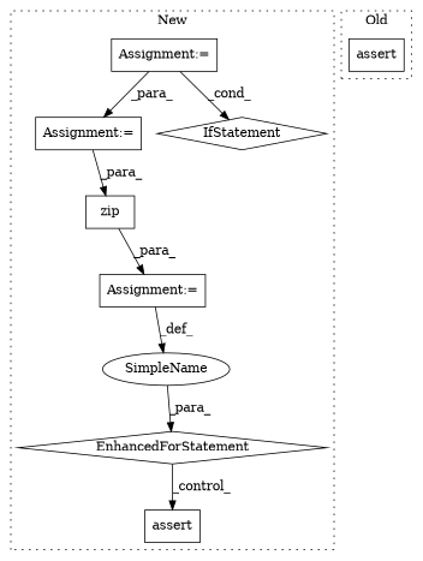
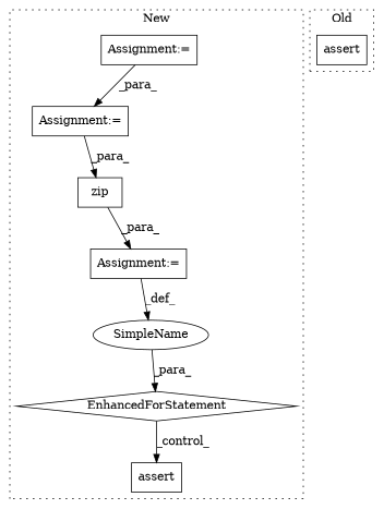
  digraph {
    node [a=7 l="68,2" s="3419,3557" shape=box]
    n1 [a=32 l="4,1" label=zip s="3500,3556"]
    n2 [l=1 label="Assignment:=" s=3149]
    n3 [a=32 l="16,1" label=assert s="3604,3632"]
    n4 [label="Assignment:="]
    n5 [a=70 label=EnhancedForStatement shape=diamond]
    n6 [a=42 l=2 label=SimpleName s=3495 shape=ellipse]
    n7 [l=2 label="Assignment:=" s=3393]
-   n8 [a=25 l="4,2" label=IfStatement s="3296,3325" shape=diamond]
    n9 [a=6 l=7 label=assert s=2609]
    subgraph cluster_1 {
      label=New
      style=dotted
      n1
      n2
      n3
      n4
      n5
      n6
      n7
-     n8
    }
    subgraph cluster_2 {
      label=Old
      style=dotted
      n9
    }
    n1 -> n4 [label=_para_]
    n2 -> n7 [label=_para_]
-   n2 -> n8 [label=_cond_]
    n4 -> n6 [label=_def_]
    n5 -> n3 [label=_control_]
    n6 -> n5 [label=_para_]
    n7 -> n1 [label=_para_]
  }
